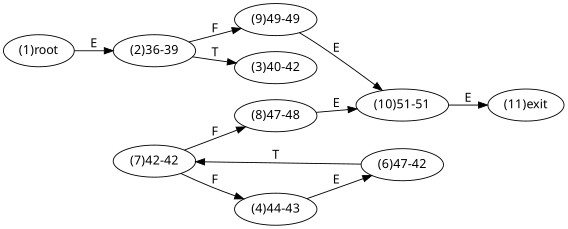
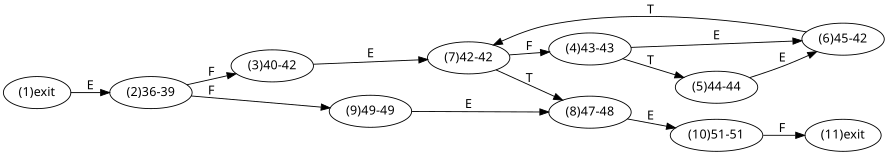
  digraph {
    fontname="Noto Sans"
    rankdir=LR
    node [fontname="Noto Sans"]
    edge [fontname="Noto Sans"]
-   n1 [label="(1)root"]
+   n1 [label="(1)exit"]
    n2 [label="(2)36-39"]
    n3 [label="(3)40-42"]
    n4 [label="(9)49-49"]
    n5 [label="(7)42-42"]
    n6 [label="(10)51-51"]
-   n7 [label="(4)44-43"]
+   n7 [label="(4)43-43"]
    n8 [label="(8)47-48"]
-   n10 [label="(6)47-42"]
+   n9 [label="(5)44-44"]
+   n10 [label="(6)45-42"]
    n11 [label="(11)exit"]
    n1 -> n2 [label=E]
-   n2 -> n3 [label=T]
+   n2 -> n3 [label=F]
    n2 -> n4 [label=F]
-   n4 -> n6 [label=E]
+   n3 -> n5 [label=E]
+   n4 -> n8 [label=E]
    n5 -> n7 [label=F]
-   n5 -> n8 [label=F]
-   n6 -> n11 [label=E]
+   n5 -> n8 [label=T]
+   n6 -> n11 [label=F]
+   n7 -> n9 [label=T]
    n7 -> n10 [label=E]
    n8 -> n6 [label=E]
+   n9 -> n10 [label=E]
    n10 -> n5 [label=T]
  }
